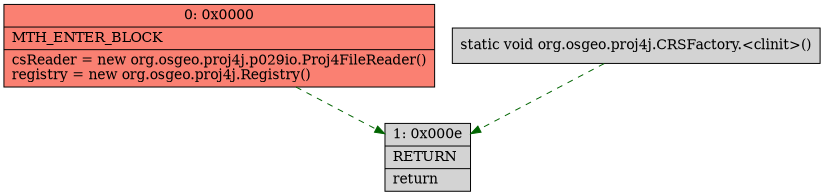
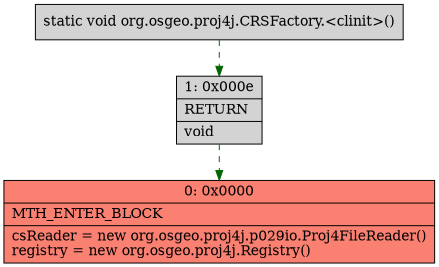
  digraph {
    node [fillcolor=lightgrey shape=record style=filled]
    edge [color=darkgreen style=dashed]
    n1 [fillcolor=salmon label="{0\:\ 0x0000|MTH_ENTER_BLOCK\l|csReader = new org.osgeo.proj4j.p029io.Proj4FileReader()\lregistry = new org.osgeo.proj4j.Registry()\l}"]
-   n2 [label="{1\:\ 0x000e|RETURN\l|return\l}"]
+   n2 [label="{1\:\ 0x000e|RETURN\l|void\l}"]
    n3 [label="{static void org.osgeo.proj4j.CRSFactory.\<clinit\>() }"]
-   n1 -> n2
+   n2 -> n1
    n3 -> n2
  }
